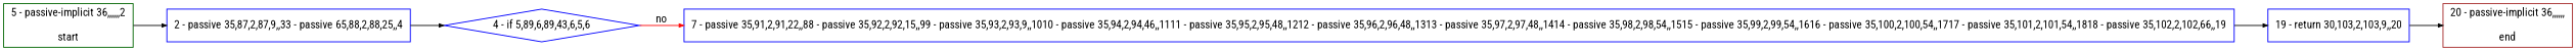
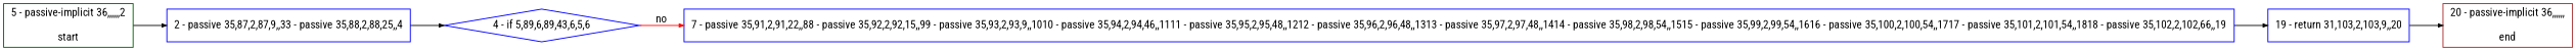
  digraph {
    bgcolor=white
    compound=true
    fillcolor="#FFFFCC"
    fontname="Roboto Condensed"
    fontsize=12
    pack=true
    packmode=clust
    rankdir=LR
    style="rounded,filled"
    node [color="#0000ff" compound=true fillcolor="#ffffff" fixedsize=false fontname="Roboto Condensed" fontsize=12 node_initialized=no shape=box style=filled]
    edge [arrowhead=normal arrowsize=0.5 arrowtail=none color="#000000" compound=true dir=forward fontcolor=black fontname="Roboto Condensed" fontsize=12]
-   n1 [label="2 - passive 35,87,2,87,9,,33 - passive 65,88,2,88,25,,4"]
+   n1 [label="2 - passive 35,87,2,87,9,,33 - passive 35,88,2,88,25,,4"]
    n2 [label="4 - if 5,89,6,89,43,6,5,6" shape=diamond]
    n3 [label="7 - passive 35,91,2,91,22,,88 - passive 35,92,2,92,15,,99 - passive 35,93,2,93,9,,1010 - passive 35,94,2,94,46,,1111 - passive 35,95,2,95,48,,1212 - passive 35,96,2,96,48,,1313 - passive 35,97,2,97,48,,1414 - passive 35,98,2,98,54,,1515 - passive 35,99,2,99,54,,1616 - passive 35,100,2,100,54,,1717 - passive 35,101,2,101,54,,1818 - passive 35,102,2,102,66,,19"]
    n4 [color="#006400" label="5 - passive-implicit 36,,,,,,2\n\nstart"]
-   n5 [label="19 - return 30,103,2,103,9,,20"]
+   n5 [label="19 - return 31,103,2,103,9,,20"]
    n6 [color="#a52a2a" label="20 - passive-implicit 36,,,,,,\n\nend"]
    n1 -> n2
    n2 -> n3 [color="#ff0000" label=no]
    n3 -> n5
    n4 -> n1
    n5 -> n6
  }
